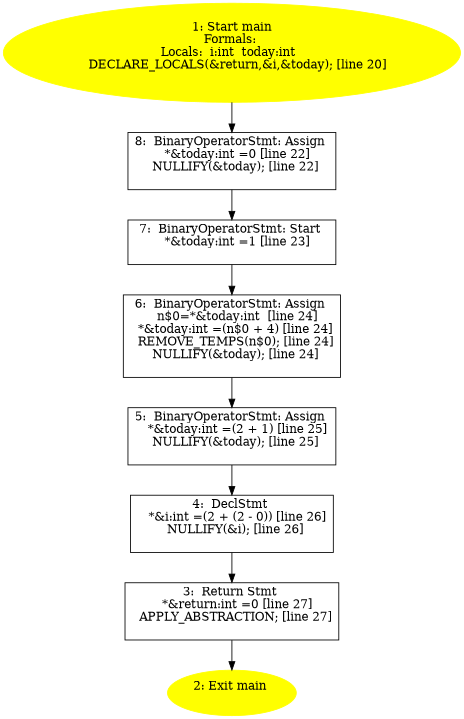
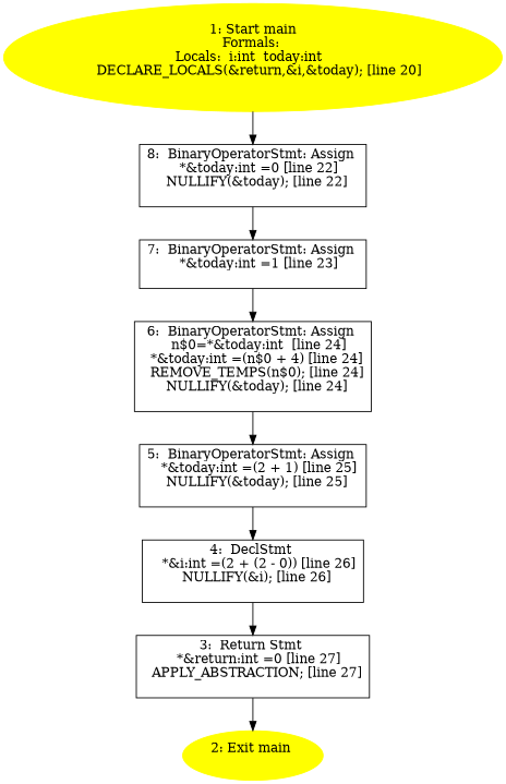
  digraph {
    node [shape=box]
    n1 [label="8:  BinaryOperatorStmt: Assign \n   *&today:int =0 [line 22]\n  NULLIFY(&today); [line 22]\n "]
-   n2 [label="7:  BinaryOperatorStmt: Start \n   *&today:int =1 [line 23]\n "]
+   n2 [label="7:  BinaryOperatorStmt: Assign \n   *&today:int =1 [line 23]\n "]
    n3 [label="6:  BinaryOperatorStmt: Assign \n   n$0=*&today:int  [line 24]\n  *&today:int =(n$0 + 4) [line 24]\n  REMOVE_TEMPS(n$0); [line 24]\n  NULLIFY(&today); [line 24]\n "]
    n4 [label="5:  BinaryOperatorStmt: Assign \n   *&today:int =(2 + 1) [line 25]\n  NULLIFY(&today); [line 25]\n "]
    n5 [label="4:  DeclStmt \n   *&i:int =(2 + (2 - 0)) [line 26]\n  NULLIFY(&i); [line 26]\n "]
    n6 [label="3:  Return Stmt \n   *&return:int =0 [line 27]\n  APPLY_ABSTRACTION; [line 27]\n "]
    n7 [color=yellow label="2: Exit main \n  " style=filled shape=""]
    n8 [color=yellow label="1: Start main\nFormals: \nLocals:  i:int  today:int  \n   DECLARE_LOCALS(&return,&i,&today); [line 20]\n " style=filled shape=""]
    n1 -> n2
    n2 -> n3
    n3 -> n4
    n4 -> n5
    n5 -> n6
    n6 -> n7
    n8 -> n1
  }
